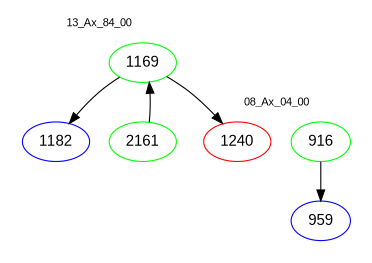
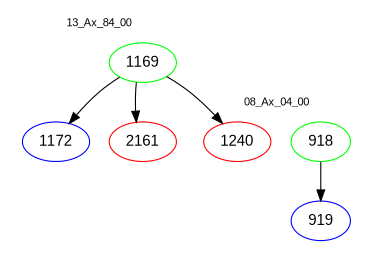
  digraph {
    fontname="Liberation Sans"
    node [color=green fontname="Liberation Sans"]
    edge [color=black fontname="Liberation Sans"]
    n1 [label=1169]
-   n2 [color=blue label=1182]
-   n3 [label=2161]
-   n4 [label=916]
-   n5 [color=blue label=959]
+   n2 [color=blue label=1172]
+   n3 [color=red label=2161]
+   n4 [label=918]
+   n5 [color=blue label=919]
    n6 [color=red label=1240]
    subgraph cluster_1 {
      color=white
      fontsize=10
      label="13_Ax_84_00"
      n1
      n2
      n3
    }
    subgraph cluster_2 {
      color=white
      fontsize=10
      label="08_Ax_04_00"
      n4
      n5
      n6
    }
    n1 -> n2
-   n3 -> n1
+   n1 -> n3
    n1 -> n6
    n4 -> n5
  }
